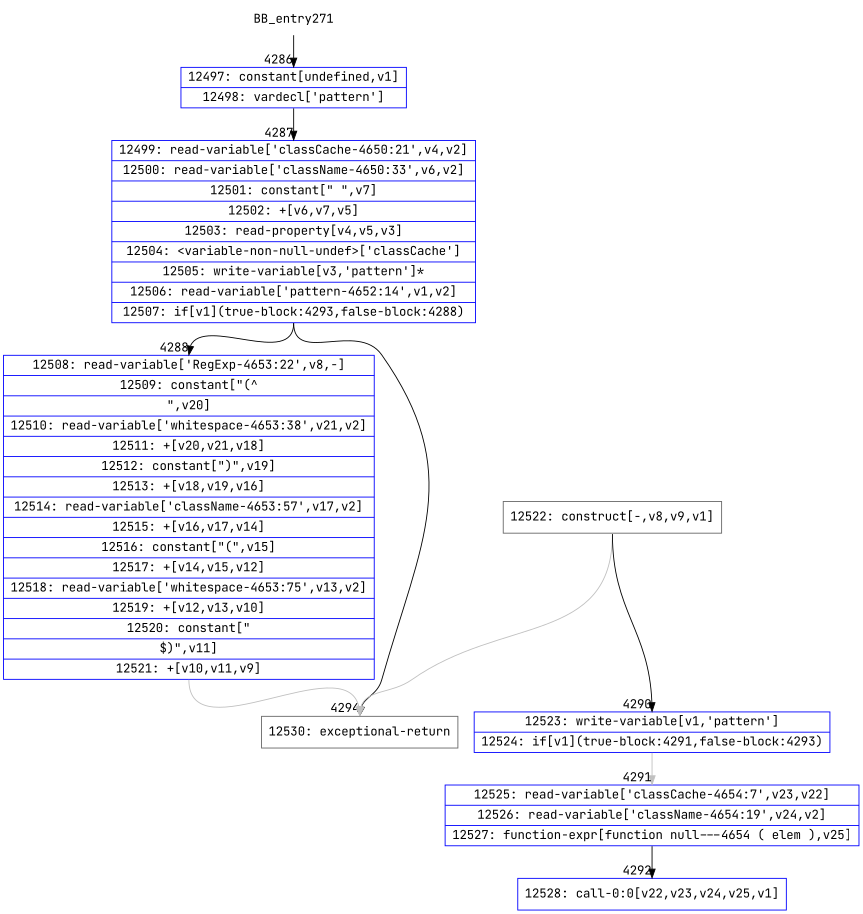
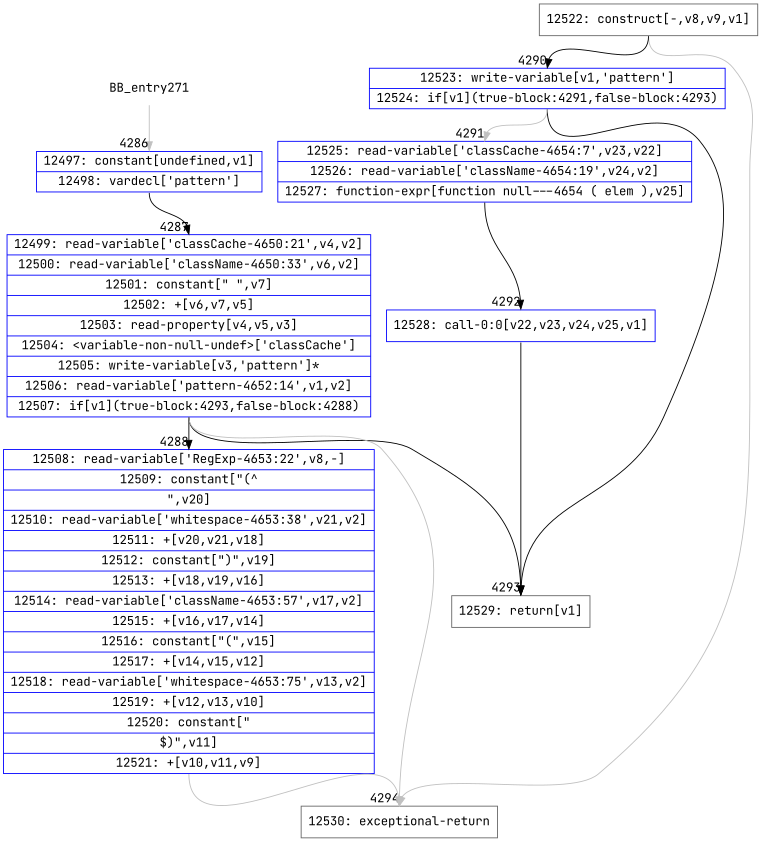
  digraph {
    fontname="JetBrains Mono"
    rankdir=TD
    node [color=blue fontname="JetBrains Mono" shape=record]
    edge [fontname="JetBrains Mono" headport=n tailport=s]
    n1 [color=gray40 label=BB_entry271 shape=none]
    n2 [label="{12497: constant[undefined,v1]|12498: vardecl['pattern']}"]
    n3 [label="{12499: read-variable['classCache-4650:21',v4,v2]|12500: read-variable['className-4650:33',v6,v2]|12501: constant[\" \",v7]|12502: +[v6,v7,v5]|12503: read-property[v4,v5,v3]|12504: \<variable-non-null-undef\>['classCache']|12505: write-variable[v3,'pattern']*|12506: read-variable['pattern-4652:14',v1,v2]|12507: if[v1](true-block:4293,false-block:4288)}"]
+   n4 [color=gray40 label="{12529: return[v1]}"]
    n5 [label="{12508: read-variable['RegExp-4653:22',v8,-]|12509: constant[\"(^|\",v20]|12510: read-variable['whitespace-4653:38',v21,v2]|12511: +[v20,v21,v18]|12512: constant[\")\",v19]|12513: +[v18,v19,v16]|12514: read-variable['className-4653:57',v17,v2]|12515: +[v16,v17,v14]|12516: constant[\"(\",v15]|12517: +[v14,v15,v12]|12518: read-variable['whitespace-4653:75',v13,v2]|12519: +[v12,v13,v10]|12520: constant[\"|$)\",v11]|12521: +[v10,v11,v9]}"]
    n6 [color=gray40 label="{12530: exceptional-return}"]
    n7 [color=gray40 label="{12522: construct[-,v8,v9,v1]}"]
    n8 [label="{12523: write-variable[v1,'pattern']|12524: if[v1](true-block:4291,false-block:4293)}"]
    n9 [label="{12525: read-variable['classCache-4654:7',v23,v22]|12526: read-variable['className-4654:19',v24,v2]|12527: function-expr[function null---4654 ( elem ),v25]}"]
    n10 [label="{12528: call-0:0[v22,v23,v24,v25,v1]}"]
-   n1 -> n2 [headlabel="    4286"]
+   n1 -> n2 [headlabel="    4286" color=gray]
    n2 -> n3 [headlabel="      4287"]
+   n3 -> n4 [headlabel="      4293"]
    n3 -> n5 [headlabel="      4288"]
-   n3 -> n6 [color=black headlabel="      4294"]
+   n3 -> n6 [color=gray headlabel="      4294"]
    n5 -> n6 [color=gray]
    n7 -> n6 [color=gray]
    n7 -> n8 [headlabel="      4290"]
+   n8 -> n4
    n8 -> n9 [color=gray headlabel="      4291"]
    n9 -> n10 [headlabel="      4292"]
+   n10 -> n4
  }
